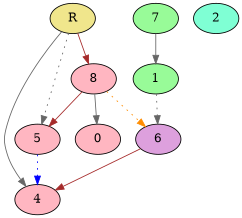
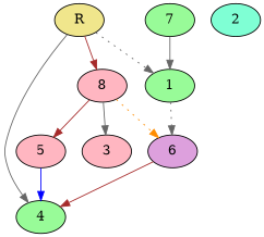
  digraph {
    node [fillcolor=lightpink style=filled]
    edge [color=gray40 style=solid]
    6 [fillcolor=plum]
    1 [fillcolor=palegreen]
-   3 [label=0]
-   4
+   3
+   4 [fillcolor=palegreen]
    2 [fillcolor=aquamarine]
    5
    7 [fillcolor=palegreen]
    8
    R [fillcolor=khaki]
    6 -> 4 [color=brown]
    1 -> 6 [style=dotted]
-   5 -> 4 [color=blue style=dotted]
+   5 -> 4 [color=blue]
    7 -> 1
    8 -> 6 [color=darkorange style=dotted]
    8 -> 3
    8 -> 5 [color=brown]
-   R -> 5 [style=dotted]
+   R -> 1 [style=dotted]
    R -> 4
    R -> 8 [color=brown]
  }
